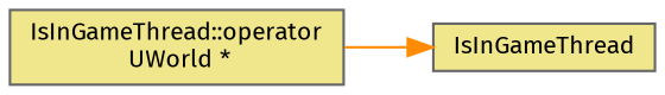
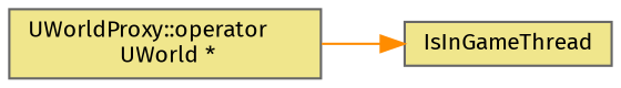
  digraph {
    rankdir=LR
    fontname="Fira Sans"
    node [fillcolor=khaki fontname="Fira Sans" fontsize=10 shape=box style=filled]
-   n1 [color=gray40 fontcolor=black height=0.2 label="IsInGameThread::operator\l UWorld *" width=0.4]
+   n1 [color=gray40 fontcolor=black height=0.2 label="UWorldProxy::operator\l UWorld *" width=0.4]
    n2 [color=grey40 height=0.2 label=IsInGameThread width=0.4]
    n1 -> n2 [color=darkorange fontname="Fira Sans" fontsize=10 labelfontname=Helvetica labelfontsize=10 style=solid]
  }
